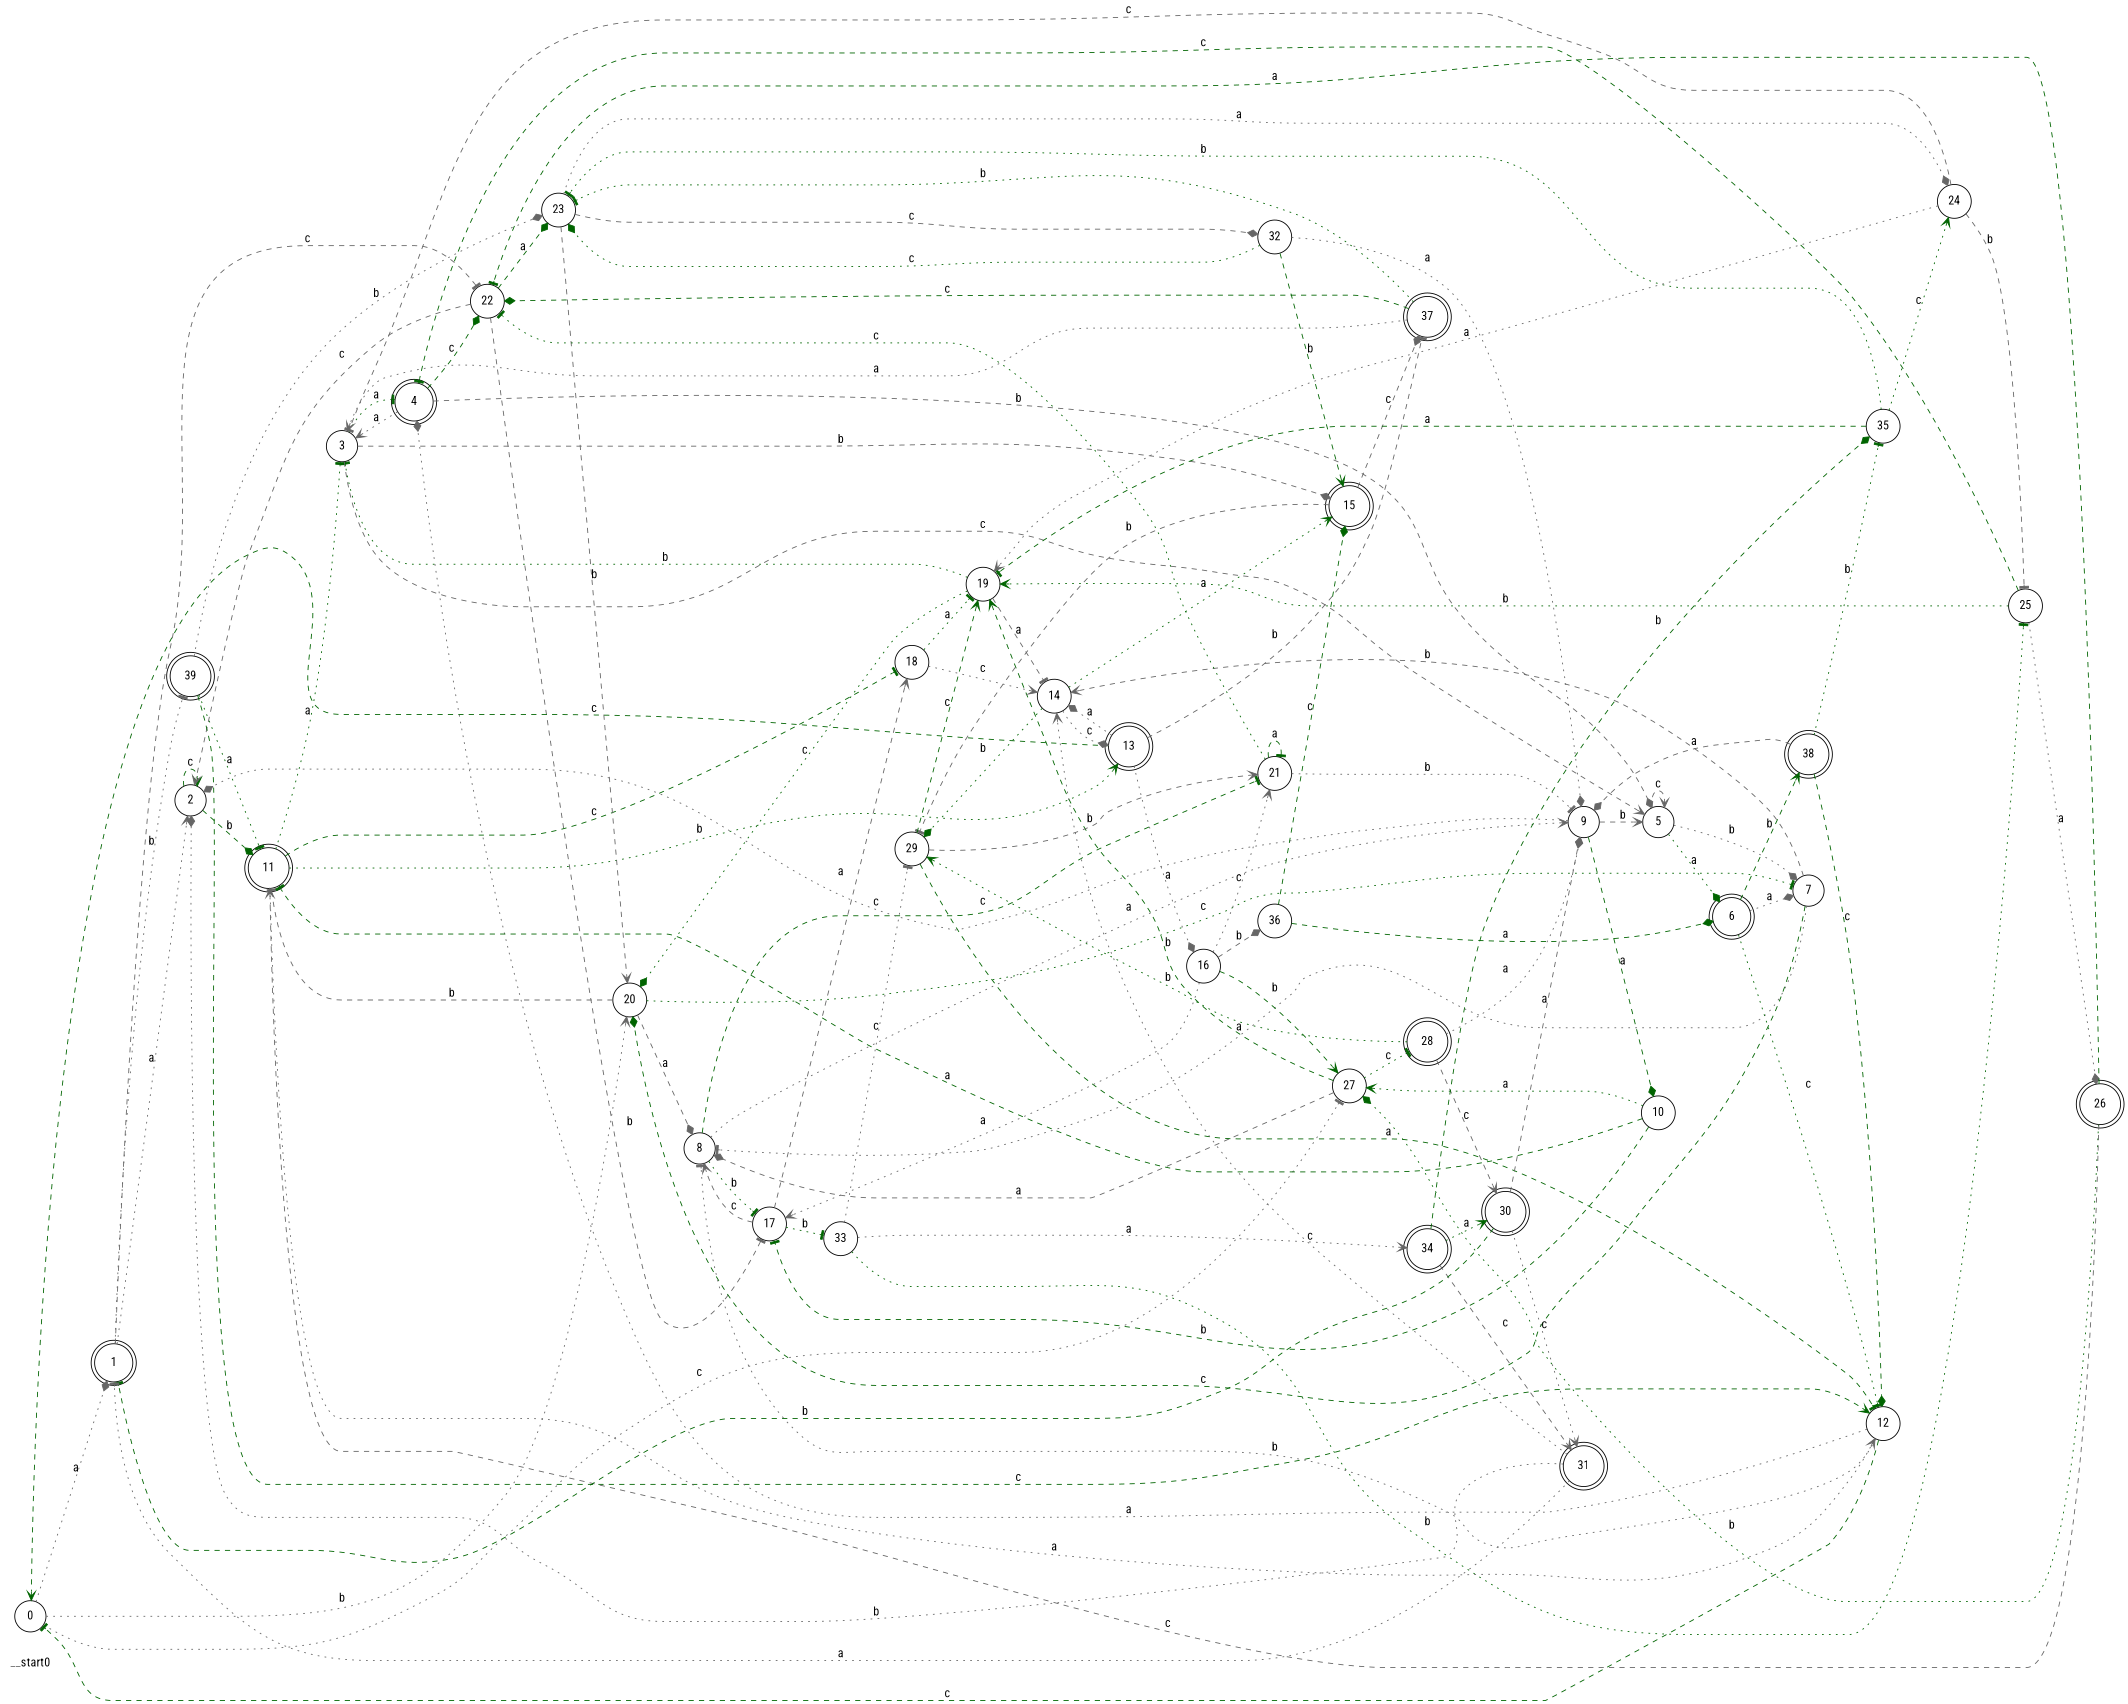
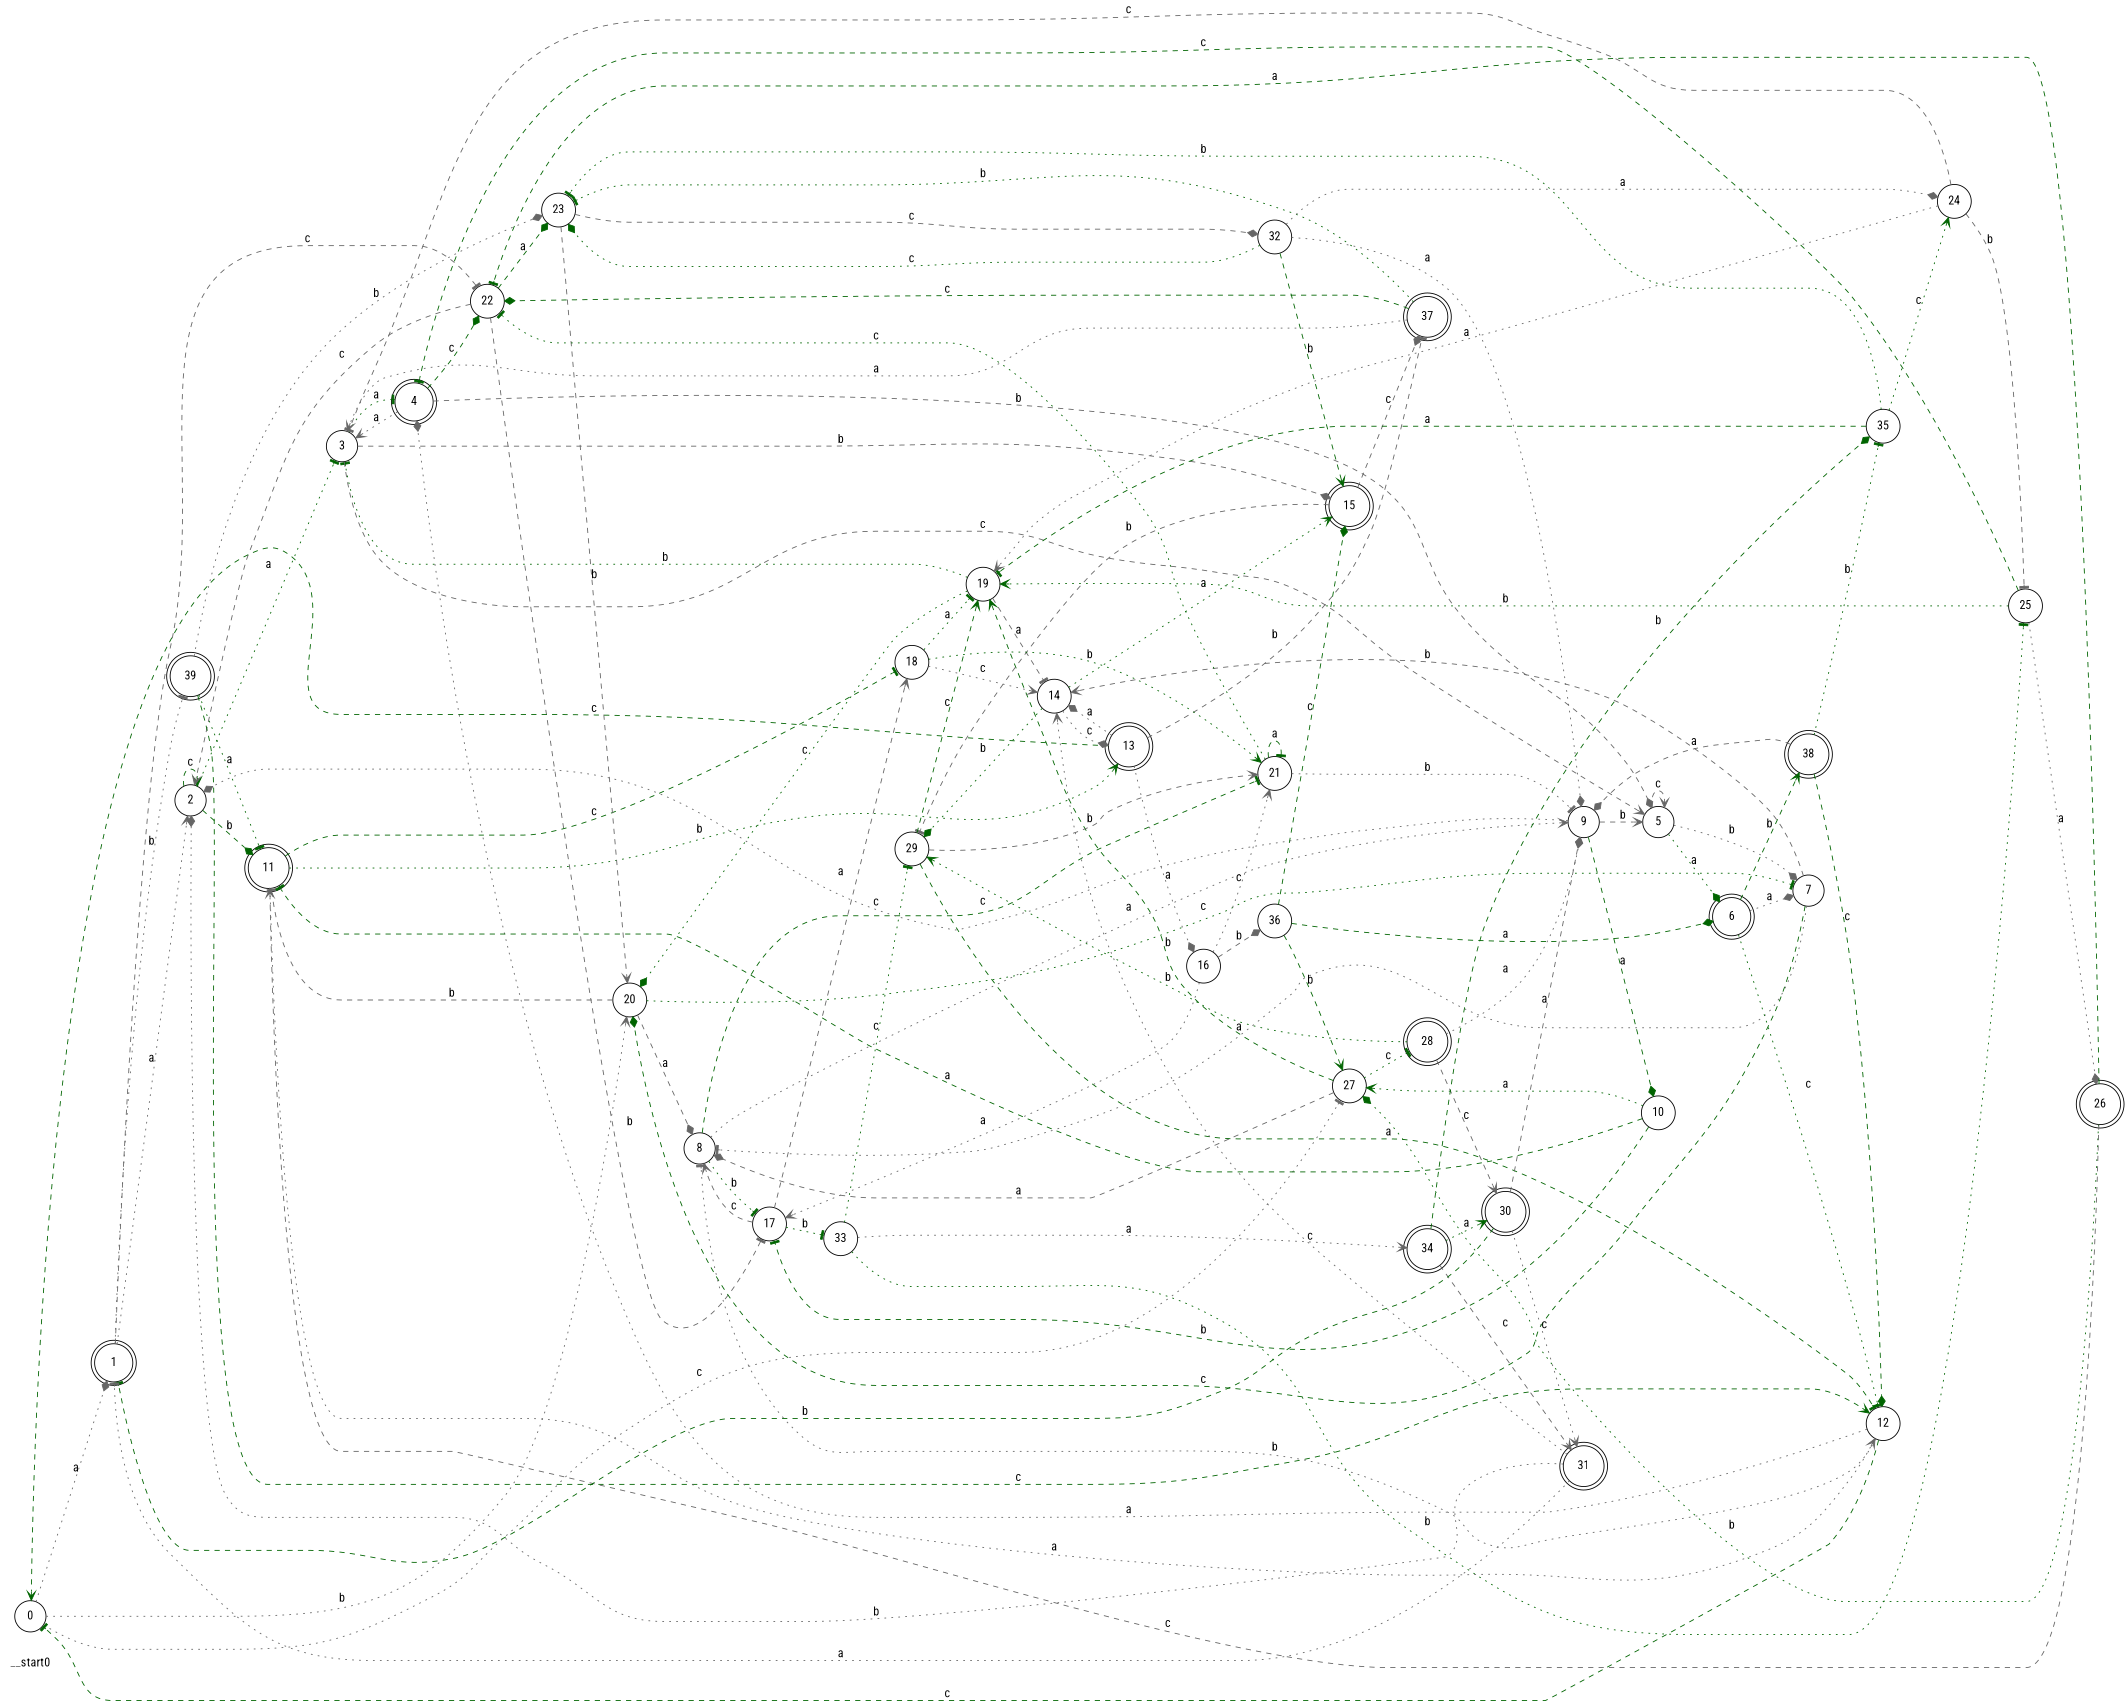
  digraph {
    fontname="Roboto Condensed"
    rankdir=LR
    node [fontname="Roboto Condensed" shape=circle color=black fillcolor=white style=filled]
    edge [arrowhead=vee color=gray40 fontname="Roboto Condensed" style=dotted]
    __start0 [shape=none color="" fillcolor="" style=""]
    n2 [label=0]
    n3 [label=1 shape=doublecircle style="rounded,filled"]
    n4 [label=20]
    n5 [label=27]
    n6 [label=2]
    n7 [label=22]
    n8 [label=39 shape=doublecircle style="rounded,filled"]
    n9 [label=11 shape=doublecircle style="rounded,filled"]
    n10 [label=7]
    n11 [label=8]
    n12 [label=19]
    n13 [label=28 shape=doublecircle style="rounded,filled"]
    n14 [label=3]
    n15 [label=17]
    n16 [label=23]
    n17 [label=12]
    n18 [label=4 shape=doublecircle style="rounded,filled"]
    n19 [label=5]
    n20 [label=15 shape=doublecircle style="rounded,filled"]
    n21 [label=13 shape=doublecircle style="rounded,filled"]
    n22 [label=18]
    n23 [label=6 shape=doublecircle style="rounded,filled"]
    n24 [label=37 shape=doublecircle style="rounded,filled"]
    n25 [label=29]
    n26 [label=38 shape=doublecircle style="rounded,filled"]
    n27 [label=14]
    n28 [label=9]
    n29 [label=35]
    n30 [label=21]
    n31 [label=10]
    n32 [label=33]
    n33 [label=16]
    n34 [label=36]
    n35 [label=25]
    n36 [label=34 shape=doublecircle style="rounded,filled"]
    n37 [label=24]
    n38 [label=32]
    n39 [label=26 shape=doublecircle style="rounded,filled"]
    n40 [label=30 shape=doublecircle style="rounded,filled"]
    n41 [label=31 shape=doublecircle style="rounded,filled"]
    n2 -> n3 [arrowhead=diamond label=a]
    n2 -> n4 [label=b]
    n2 -> n5 [arrowhead=tee label=c]
    n3 -> n6 [label=a]
    n3 -> n7 [arrowhead=tee label=c style=dashed]
    n3 -> n8 [arrowhead=tee label=b]
    n4 -> n9 [arrowhead=tee label=b style=dashed]
    n4 -> n10 [arrowhead=tee color=darkgreen label=c]
    n4 -> n11 [arrowhead=diamond label=a style=dashed]
    n5 -> n11 [arrowhead=diamond label=a style=dashed]
    n5 -> n12 [color=darkgreen label=b style=dashed]
    n5 -> n13 [arrowhead=tee color=darkgreen label=c]
    n6 -> n6 [color=darkgreen label=c style=dashed]
    n6 -> n9 [arrowhead=diamond color=darkgreen label=b style=dashed]
-   n9 -> n14 [arrowhead=tee color=darkgreen label=a]
+   n6 -> n14 [arrowhead=tee color=darkgreen label=a]
    n7 -> n6 [label=c style=dashed]
    n7 -> n15 [arrowhead=tee label=b style=dashed]
    n7 -> n16 [arrowhead=diamond color=darkgreen label=a style=dashed]
    n8 -> n9 [arrowhead=tee color=darkgreen label=a]
    n8 -> n16 [arrowhead=diamond label=b]
    n8 -> n17 [color=darkgreen label=c style=dashed]
    n9 -> n17 [label=a]
    n9 -> n21 [color=darkgreen label=b]
    n9 -> n22 [arrowhead=tee color=darkgreen label=c style=dashed]
    n10 -> n4 [arrowhead=diamond color=darkgreen label=c style=dashed]
    n10 -> n11 [arrowhead=tee label=a]
    n10 -> n27 [label=b style=dashed]
    n11 -> n15 [arrowhead=tee color=darkgreen label=b]
    n11 -> n28 [label=a]
    n11 -> n30 [arrowhead=tee color=darkgreen label=c style=dashed]
    n12 -> n4 [arrowhead=diamond color=darkgreen label=c]
    n12 -> n14 [arrowhead=tee color=darkgreen label=b]
    n12 -> n27 [arrowhead=tee label=a style=dashed]
    n13 -> n25 [color=darkgreen label=b]
    n13 -> n28 [arrowhead=diamond label=a]
    n13 -> n40 [label=c style=dashed]
    n14 -> n18 [arrowhead=tee color=darkgreen label=a]
    n14 -> n19 [label=c style=dashed]
    n14 -> n20 [arrowhead=diamond label=b style=dashed]
    n15 -> n11 [label=c style=dashed]
    n15 -> n22 [label=a style=dashed]
    n15 -> n32 [arrowhead=tee color=darkgreen label=b]
    n16 -> n4 [label=b style=dashed]
-   n16 -> n37 [arrowhead=diamond label=a]
+   n38 -> n37 [arrowhead=diamond label=a]
    n16 -> n38 [arrowhead=diamond label=c style=dashed]
    n17 -> n2 [arrowhead=tee color=darkgreen label=c style=dashed]
    n17 -> n11 [arrowhead=tee label=b]
    n17 -> n18 [arrowhead=diamond label=a]
    n18 -> n7 [arrowhead=diamond color=darkgreen label=c style=dashed]
    n18 -> n14 [label=a]
    n18 -> n19 [arrowhead=diamond label=b style=dashed]
    n19 -> n10 [arrowhead=diamond label=b]
    n19 -> n19 [label=c style=dashed]
    n19 -> n23 [arrowhead=diamond color=darkgreen label=a]
    n20 -> n24 [arrowhead=diamond label=c style=dashed]
    n20 -> n25 [arrowhead=tee label=b style=dashed]
    n21 -> n2 [color=darkgreen label=c style=dashed]
    n21 -> n24 [arrowhead=tee label=b style=dashed]
    n21 -> n27 [arrowhead=diamond label=a]
    n21 -> n33 [arrowhead=diamond label=a]
    n22 -> n12 [arrowhead=tee color=darkgreen label=a]
    n22 -> n27 [label=c]
+   n22 -> n30 [color=darkgreen label=b]
    n23 -> n10 [arrowhead=diamond label=a]
    n23 -> n17 [arrowhead=tee color=darkgreen label=c]
    n23 -> n26 [color=darkgreen label=b style=dashed]
    n24 -> n7 [arrowhead=diamond color=darkgreen label=c style=dashed]
    n24 -> n14 [label=a]
    n24 -> n16 [arrowhead=tee color=darkgreen label=b]
    n25 -> n12 [color=darkgreen label=c style=dashed]
    n25 -> n17 [arrowhead=tee color=darkgreen label=a style=dashed]
    n25 -> n30 [label=b style=dashed]
    n26 -> n17 [arrowhead=diamond color=darkgreen label=c style=dashed]
    n26 -> n28 [arrowhead=diamond label=a style=dashed]
    n26 -> n29 [arrowhead=tee color=darkgreen label=b]
    n27 -> n20 [color=darkgreen label=a]
    n27 -> n21 [arrowhead=diamond label=c]
    n27 -> n25 [arrowhead=diamond color=darkgreen label=b]
    n28 -> n6 [arrowhead=diamond label=c]
    n28 -> n19 [label=b style=dashed]
    n28 -> n31 [arrowhead=diamond color=darkgreen label=a style=dashed]
    n29 -> n12 [arrowhead=tee color=darkgreen label=a style=dashed]
    n29 -> n16 [arrowhead=tee color=darkgreen label=b]
    n29 -> n37 [color=darkgreen label=c]
    n30 -> n7 [arrowhead=tee color=darkgreen label=c]
    n30 -> n28 [arrowhead=tee label=b]
    n30 -> n30 [arrowhead=tee color=darkgreen label=a style=dashed]
    n31 -> n5 [color=darkgreen label=a]
    n31 -> n9 [arrowhead=tee color=darkgreen label=a style=dashed]
    n31 -> n15 [arrowhead=tee color=darkgreen label=b style=dashed]
-   n32 -> n25 [arrowhead=tee label=c]
+   n32 -> n25 [arrowhead=tee color=darkgreen label=c]
    n32 -> n35 [arrowhead=tee color=darkgreen label=b]
    n32 -> n36 [label=a]
    n33 -> n15 [label=a]
    n33 -> n30 [label=c]
    n33 -> n34 [arrowhead=diamond label=b style=dashed]
-   n33 -> n5 [color=darkgreen label=b style=dashed]
+   n34 -> n5 [color=darkgreen label=b style=dashed]
    n34 -> n20 [arrowhead=diamond color=darkgreen label=c style=dashed]
    n34 -> n23 [arrowhead=diamond color=darkgreen label=a style=dashed]
    n35 -> n12 [color=darkgreen label=b]
    n35 -> n18 [arrowhead=tee color=darkgreen label=c style=dashed]
    n35 -> n39 [arrowhead=diamond label=a]
    n36 -> n29 [arrowhead=diamond color=darkgreen label=b style=dashed]
    n36 -> n40 [color=darkgreen label=a]
    n36 -> n41 [label=c style=dashed]
    n37 -> n12 [label=a]
    n37 -> n14 [arrowhead=tee label=c style=dashed]
    n37 -> n35 [arrowhead=tee label=b style=dashed]
    n38 -> n16 [arrowhead=diamond color=darkgreen label=c]
    n38 -> n20 [color=darkgreen label=b style=dashed]
    n38 -> n28 [arrowhead=diamond label=a]
    n39 -> n5 [arrowhead=diamond color=darkgreen label=b]
    n39 -> n7 [arrowhead=tee color=darkgreen label=a style=dashed]
    n39 -> n9 [label=c style=dashed]
    n40 -> n3 [arrowhead=tee color=darkgreen label=b style=dashed]
    n40 -> n28 [arrowhead=diamond label=a style=dashed]
    n40 -> n41 [label=c]
    n41 -> n3 [arrowhead=tee label=a]
    n41 -> n6 [arrowhead=diamond label=b]
    n41 -> n27 [label=c]
  }
